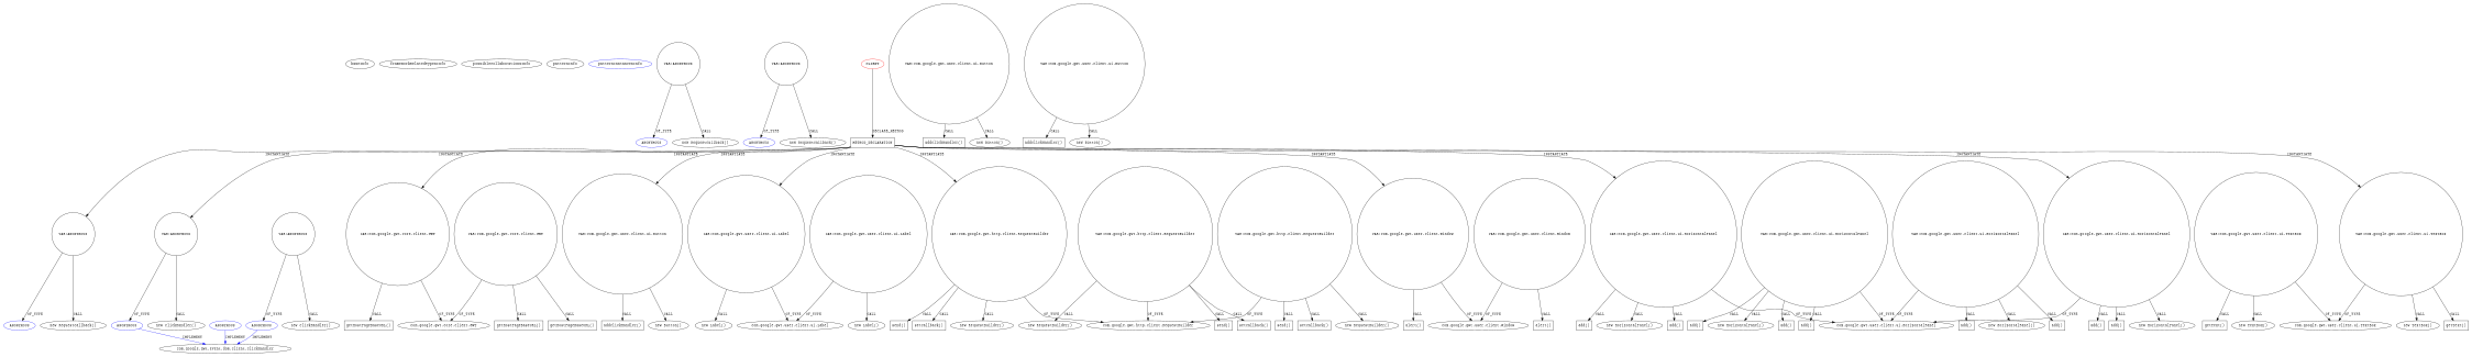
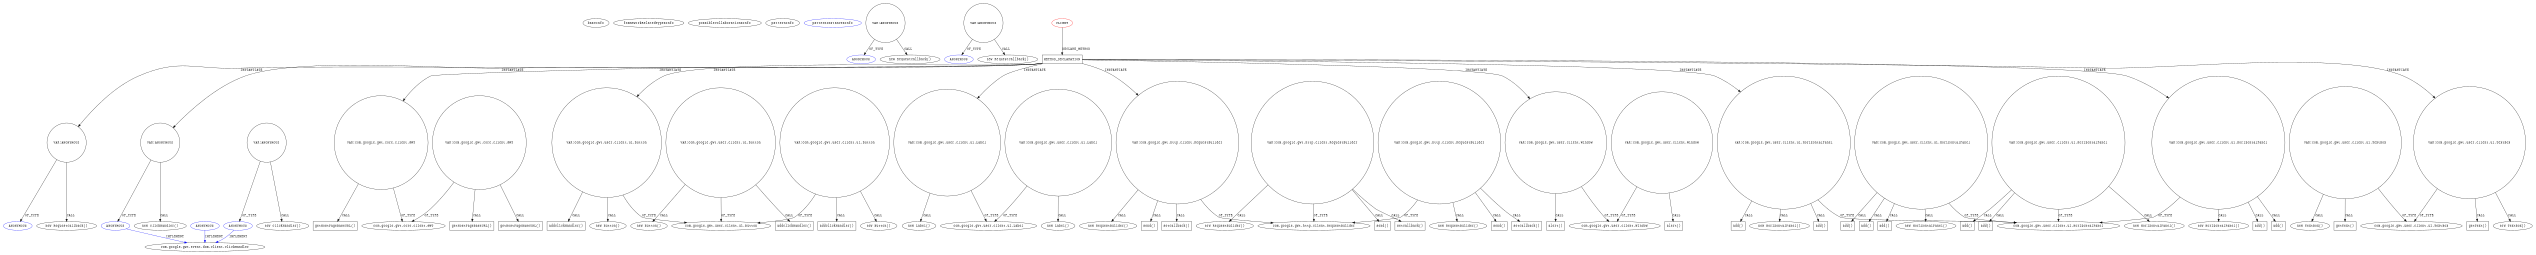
  digraph {
    fontname="Courier Prime"
    node [fontname="Courier Prime" isFrameworkType=false vertexType=INSIDE_CALL]
    edge [fontname="Courier Prime"]
    baseInfo [category=pattern graphId=301 isAnonymous=false possibleRelation=false isFrameworkType="" vertexType=""]
    frameworkRelatedTypesInfo [isFrameworkType="" vertexType=""]
    possibleCollaborationsInfo [isFrameworkType="" vertexType=""]
    patternInfo [frequency=2.0 patternRootClient=0 isFrameworkType="" vertexType=""]
    patternInstancesInfo [0="12010994-GLI-TP1~/12010994-GLI-TP1/GLI-TP1-master/src/main/java/fr/istic/m2gl/gli/client/gli.java~gli~1" 1="12010994-GLI-TP1~/12010994-GLI-TP1/GLI-TP1-master/src/main/java/fr/istic/m2gl/gli/client/TableWidget.java~TableWidget~8" color=blue isFrameworkType="" vertexType=""]
    n6 [color=blue label=ANONYMOUS vertexType=REFERENCE_ANONYMOUS_DECLARATION]
    n7 [color=blue label=ANONYMOUS vertexType=REFERENCE_ANONYMOUS_DECLARATION]
    n8 [color=blue label=ANONYMOUS vertexType=REFERENCE_ANONYMOUS_DECLARATION]
    n9 [label="VAR:ANONYMOUS" shape=circle vertexType=VARIABLE_EXPRESION]
    n10 [label="new RequestCallback()" vertexType=CONSTRUCTOR_CALL]
    n11 [label="VAR:ANONYMOUS" shape=circle vertexType=VARIABLE_EXPRESION]
    n12 [label="new RequestCallback()" vertexType=CONSTRUCTOR_CALL]
    n13 [label="VAR:ANONYMOUS" shape=circle vertexType=VARIABLE_EXPRESION]
    n14 [label="new RequestCallback()" vertexType=CONSTRUCTOR_CALL]
    n15 [label=METHOD_DECLARATION shape=box vertexType=CLIENT_METHOD_DECLARATION]
    n16 [label="VAR:ANONYMOUS" shape=circle vertexType=VARIABLE_EXPRESION]
    n17 [label="VAR:com.google.gwt.core.client.GWT" shape=circle vertexType=VARIABLE_EXPRESION]
    n18 [label="VAR:com.google.gwt.user.client.ui.Button" shape=circle vertexType=VARIABLE_EXPRESION]
    n19 [label="VAR:com.google.gwt.user.client.ui.Label" shape=circle vertexType=VARIABLE_EXPRESION]
    n20 [label="VAR:com.google.gwt.http.client.RequestBuilder" shape=circle vertexType=VARIABLE_EXPRESION]
    n21 [label="VAR:com.google.gwt.user.client.Window" shape=circle vertexType=VARIABLE_EXPRESION]
    n22 [label="VAR:com.google.gwt.user.client.ui.HorizontalPanel" shape=circle vertexType=VARIABLE_EXPRESION]
    n23 [label="VAR:com.google.gwt.user.client.ui.HorizontalPanel" shape=circle vertexType=VARIABLE_EXPRESION]
    n24 [label="VAR:com.google.gwt.user.client.ui.TextBox" shape=circle vertexType=VARIABLE_EXPRESION]
    n25 [color=blue label=ANONYMOUS vertexType=REFERENCE_ANONYMOUS_DECLARATION]
    n26 [label="new ClickHandler()" vertexType=CONSTRUCTOR_CALL]
    n27 [label="getHostPageBaseURL()" shape=box]
    n28 [label="com.google.gwt.core.client.GWT" vertexType=FRAMEWORK_CLASS_TYPE]
    n29 [label="addClickHandler()" shape=box]
    n30 [label="new Button()" vertexType=CONSTRUCTOR_CALL]
+   n31 [label="com.google.gwt.user.client.ui.Button" vertexType=FRAMEWORK_CLASS_TYPE]
    n32 [label="new Label()" vertexType=CONSTRUCTOR_CALL]
    n33 [label="com.google.gwt.user.client.ui.Label" vertexType=FRAMEWORK_CLASS_TYPE]
    n34 [label="send()" shape=box]
    n35 [label="setCallback()" shape=box]
    n36 [label="com.google.gwt.http.client.RequestBuilder" vertexType=FRAMEWORK_CLASS_TYPE]
    n37 [label="new RequestBuilder()" vertexType=CONSTRUCTOR_CALL]
    n38 [label="alert()" shape=box]
    n39 [label="com.google.gwt.user.client.Window" vertexType=FRAMEWORK_CLASS_TYPE]
    n40 [label="com.google.gwt.user.client.ui.HorizontalPanel" vertexType=FRAMEWORK_CLASS_TYPE]
    n41 [label="add()" shape=box]
    n42 [label="add()" shape=box]
    n43 [label="new HorizontalPanel()" vertexType=CONSTRUCTOR_CALL]
    n44 [label="add()" shape=box]
    n45 [label="new HorizontalPanel()" vertexType=CONSTRUCTOR_CALL]
    n46 [label="add()" shape=box]
    n47 [label="com.google.gwt.user.client.ui.TextBox" vertexType=FRAMEWORK_CLASS_TYPE]
    n48 [label="getText()" shape=box]
    n49 [label="new TextBox()" vertexType=CONSTRUCTOR_CALL]
    n50 [color=red label=CLIENT vertexType=ROOT_CLIENT_CLASS_DECLARATION]
    n51 [label="com.google.gwt.event.dom.client.ClickHandler" vertexType=FRAMEWORK_INTERFACE_TYPE]
    n52 [color=blue label=ANONYMOUS vertexType=REFERENCE_ANONYMOUS_DECLARATION]
    n53 [color=blue label=ANONYMOUS vertexType=REFERENCE_ANONYMOUS_DECLARATION]
    n54 [label="VAR:ANONYMOUS" shape=circle vertexType=VARIABLE_EXPRESION]
    n55 [label="new ClickHandler()" vertexType=CONSTRUCTOR_CALL]
    n56 [label="VAR:com.google.gwt.core.client.GWT" shape=circle vertexType=VARIABLE_EXPRESION]
    n57 [label="getHostPageBaseURL()" shape=box]
    n58 [label="getHostPageBaseURL()" shape=box]
    n59 [label="VAR:com.google.gwt.user.client.ui.Label" shape=circle vertexType=VARIABLE_EXPRESION]
    n60 [label="new Label()" vertexType=CONSTRUCTOR_CALL]
    n61 [label="VAR:com.google.gwt.user.client.ui.Button" shape=circle vertexType=VARIABLE_EXPRESION]
    n62 [label="addClickHandler()" shape=box]
    n63 [label="new Button()" vertexType=CONSTRUCTOR_CALL]
    n64 [label="VAR:com.google.gwt.user.client.ui.Button" shape=circle vertexType=VARIABLE_EXPRESION]
    n65 [label="addClickHandler()" shape=box]
    n66 [label="new Button()" vertexType=CONSTRUCTOR_CALL]
    n67 [label="VAR:com.google.gwt.http.client.RequestBuilder" shape=circle vertexType=VARIABLE_EXPRESION]
    n68 [label="send()" shape=box]
    n69 [label="setCallback()" shape=box]
    n70 [label="new RequestBuilder()" vertexType=CONSTRUCTOR_CALL]
    n71 [label="VAR:com.google.gwt.http.client.RequestBuilder" shape=circle vertexType=VARIABLE_EXPRESION]
    n72 [label="send()" shape=box]
    n73 [label="setCallback()" shape=box]
    n74 [label="new RequestBuilder()" vertexType=CONSTRUCTOR_CALL]
    n75 [label="VAR:com.google.gwt.user.client.ui.HorizontalPanel" shape=circle vertexType=VARIABLE_EXPRESION]
    n76 [label="new HorizontalPanel()" vertexType=CONSTRUCTOR_CALL]
    n77 [label="add()" shape=box]
    n78 [label="add()" shape=box]
    n79 [label="add()" shape=box]
    n80 [label="VAR:com.google.gwt.user.client.ui.HorizontalPanel" shape=circle vertexType=VARIABLE_EXPRESION]
    n81 [label="new HorizontalPanel()" vertexType=CONSTRUCTOR_CALL]
    n82 [label="add()" shape=box]
    n83 [label="add()" shape=box]
    n84 [label="VAR:com.google.gwt.user.client.Window" shape=circle vertexType=VARIABLE_EXPRESION]
    n85 [label="alert()" shape=box]
    n86 [label="VAR:com.google.gwt.user.client.ui.TextBox" shape=circle vertexType=VARIABLE_EXPRESION]
    n87 [label="getText()" shape=box]
    n88 [label="new TextBox()" vertexType=CONSTRUCTOR_CALL]
    n9 -> n8 [label=OF_TYPE]
    n9 -> n10 [label=CALL]
    n11 -> n6 [label=OF_TYPE]
    n11 -> n12 [label=CALL]
    n13 -> n7 [label=OF_TYPE]
    n13 -> n14 [label=CALL]
    n15 -> n9 [label=INSTANTIATE]
    n15 -> n16 [label=INSTANTIATE]
    n15 -> n17 [label=INSTANTIATE]
    n15 -> n18 [label=INSTANTIATE]
    n15 -> n19 [label=INSTANTIATE]
    n15 -> n20 [label=INSTANTIATE]
    n15 -> n21 [label=INSTANTIATE]
    n15 -> n22 [label=INSTANTIATE]
    n15 -> n23 [label=INSTANTIATE]
    n15 -> n24 [label=INSTANTIATE]
    n16 -> n25 [label=OF_TYPE]
    n16 -> n26 [label=CALL]
    n17 -> n27 [label=CALL]
    n17 -> n28 [label=OF_TYPE]
    n18 -> n29 [label=CALL]
    n18 -> n30 [label=CALL]
+   n18 -> n31 [label=OF_TYPE]
    n19 -> n32 [label=CALL]
    n19 -> n33 [label=OF_TYPE]
    n20 -> n34 [label=CALL]
    n20 -> n35 [label=CALL]
    n20 -> n36 [label=OF_TYPE]
    n20 -> n37 [label=CALL]
    n21 -> n38 [label=CALL]
    n21 -> n39 [label=OF_TYPE]
    n22 -> n40 [label=OF_TYPE]
    n22 -> n41 [label=CALL]
    n22 -> n42 [label=CALL]
    n22 -> n43 [label=CALL]
    n23 -> n40 [label=OF_TYPE]
    n23 -> n44 [label=CALL]
    n23 -> n45 [label=CALL]
    n23 -> n46 [label=CALL]
    n24 -> n47 [label=OF_TYPE]
    n24 -> n48 [label=CALL]
    n24 -> n49 [label=CALL]
    n25 -> n51 [color=blue label=IMPLEMENT]
    n50 -> n15 [label=DECLARE_METHOD]
    n52 -> n51 [color=blue label=IMPLEMENT]
    n53 -> n51 [color=blue label=IMPLEMENT]
    n54 -> n52 [label=OF_TYPE]
    n54 -> n55 [label=CALL]
    n56 -> n28 [label=OF_TYPE]
    n56 -> n57 [label=CALL]
    n56 -> n58 [label=CALL]
    n59 -> n33 [label=OF_TYPE]
    n59 -> n60 [label=CALL]
+   n61 -> n31 [label=OF_TYPE]
    n61 -> n62 [label=CALL]
    n61 -> n63 [label=CALL]
+   n64 -> n31 [label=OF_TYPE]
    n64 -> n65 [label=CALL]
    n64 -> n66 [label=CALL]
    n67 -> n36 [label=OF_TYPE]
    n67 -> n68 [label=CALL]
    n67 -> n69 [label=CALL]
    n67 -> n70 [label=CALL]
    n71 -> n36 [label=OF_TYPE]
    n71 -> n72 [label=CALL]
    n71 -> n73 [label=CALL]
    n71 -> n74 [label=CALL]
    n75 -> n40 [label=OF_TYPE]
    n75 -> n76 [label=CALL]
    n75 -> n77 [label=CALL]
    n75 -> n78 [label=CALL]
    n75 -> n79 [label=CALL]
    n80 -> n40 [label=OF_TYPE]
    n80 -> n81 [label=CALL]
    n80 -> n82 [label=CALL]
    n80 -> n83 [label=CALL]
    n84 -> n39 [label=OF_TYPE]
    n84 -> n85 [label=CALL]
    n86 -> n47 [label=OF_TYPE]
    n86 -> n87 [label=CALL]
    n86 -> n88 [label=CALL]
  }
